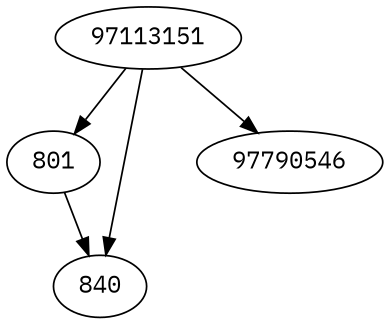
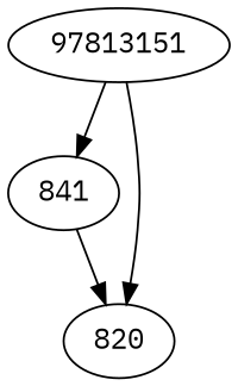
  strict digraph {
    fontname="IBM Plex Mono"
    node [fontname="IBM Plex Mono"]
    edge [fontname="IBM Plex Mono"]
-   841 [label=801]
-   840
-   97813151 [label=97113151]
-   97790546
+   841
+   840 [label=820]
+   97813151
    841 -> 840
    97813151 -> 841
    97813151 -> 840
-   97813151 -> 97790546
  }
